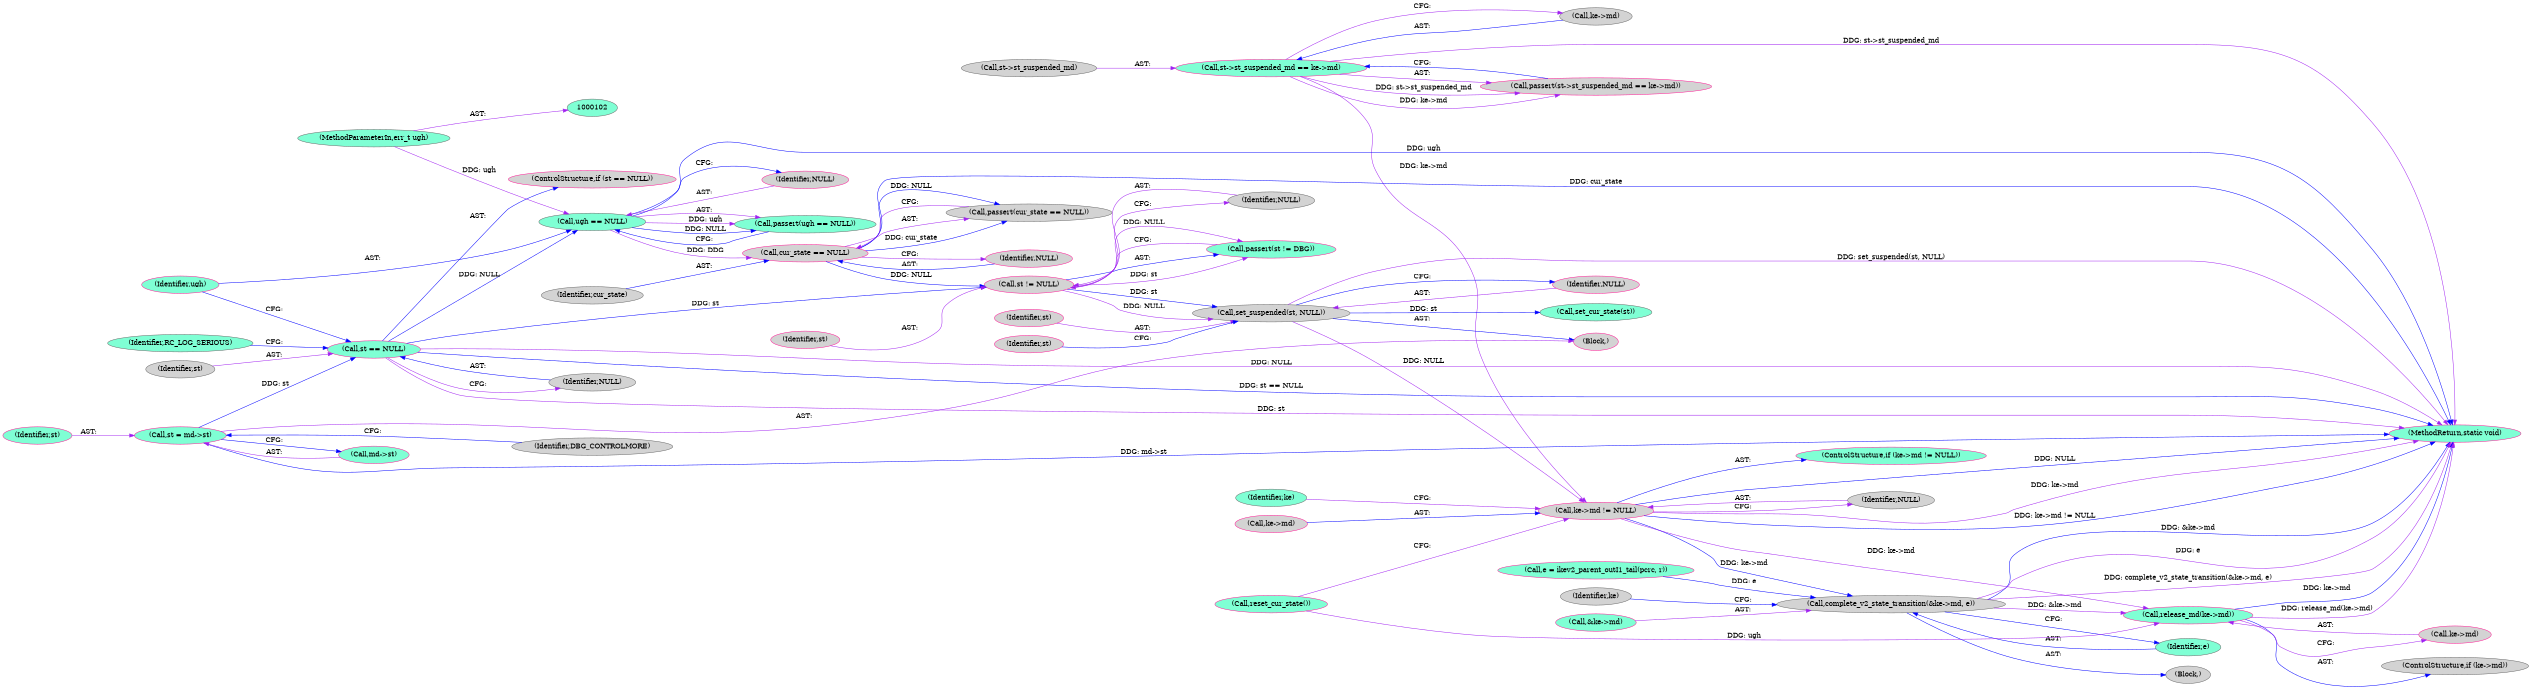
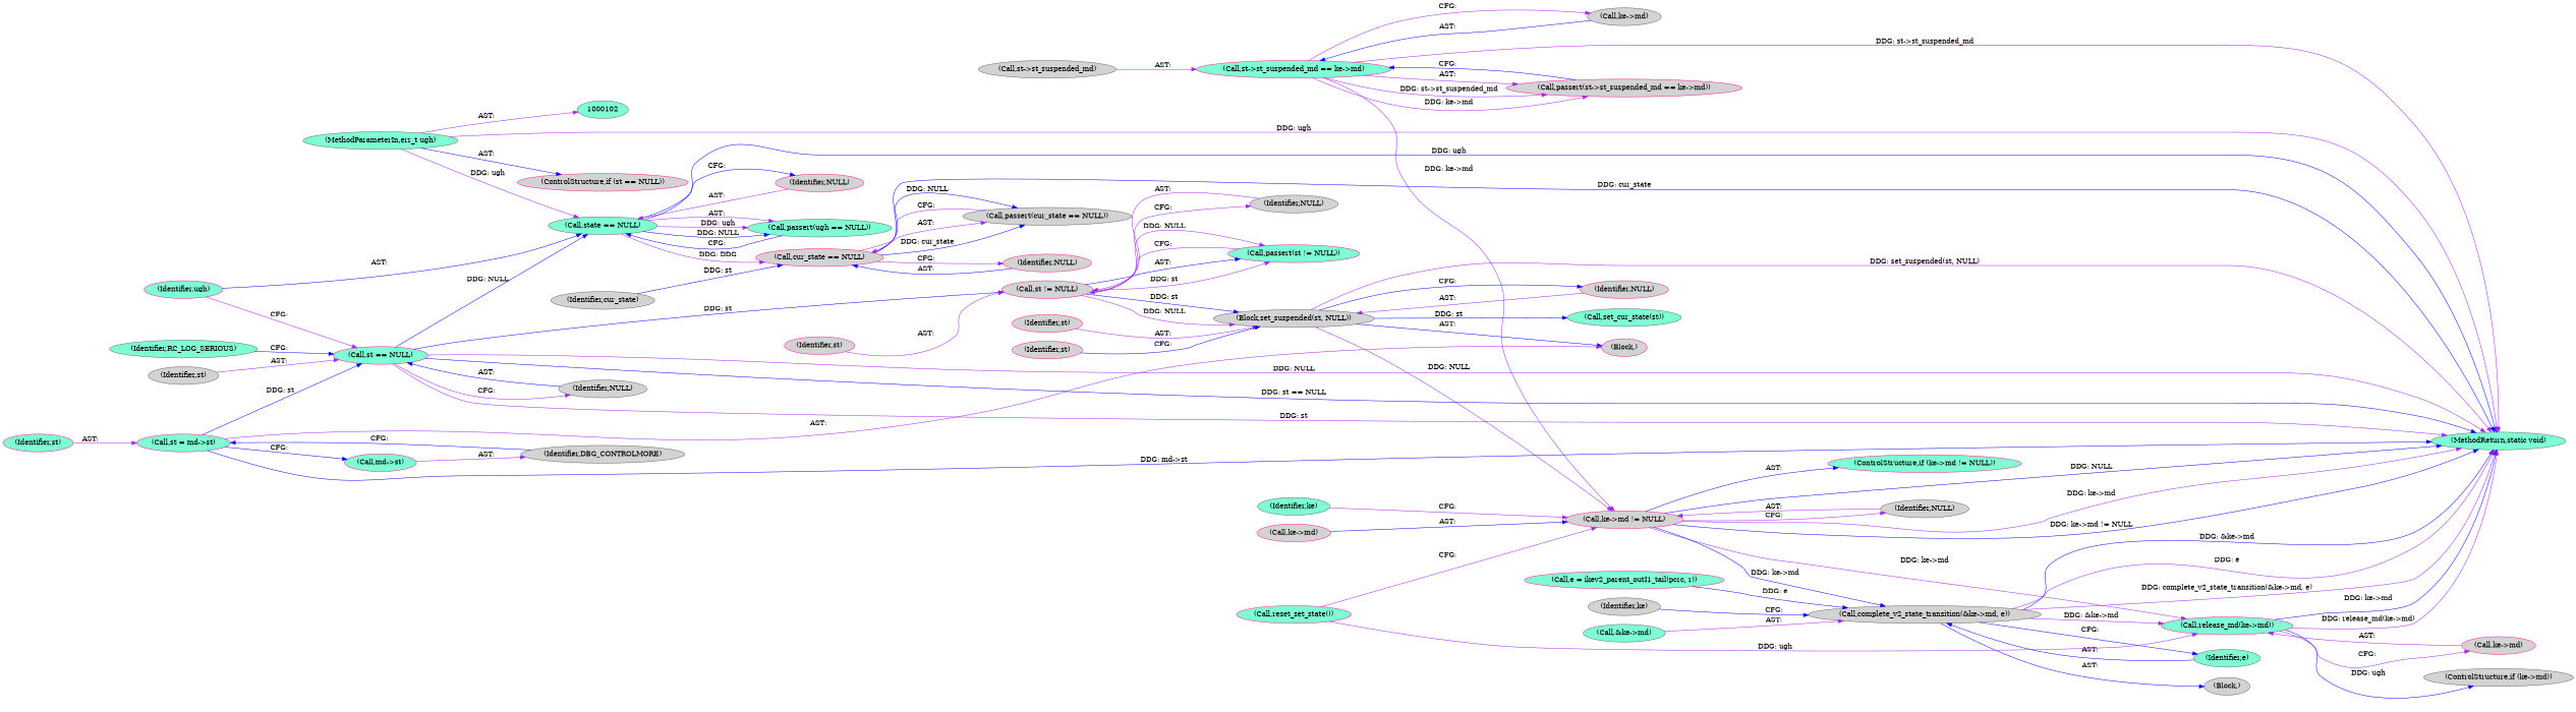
  digraph {
    rankdir=LR
    node [color=deeppink fillcolor=lightgrey style=filled]
    edge [color=purple]
    n1 [label="(Call,ke->md != NULL)"]
    n2 [color=gray40 label="(Call,complete_v2_state_transition(&ke->md, e))"]
    n3 [fillcolor=aquamarine label="(Call,release_md(ke->md))"]
    n4 [color=gray40 label="(Identifier,NULL)"]
-   n5 [fillcolor=aquamarine label="(MethodReturn,static void)"]
+   n5 [color=gray40 fillcolor=aquamarine label="(MethodReturn,static void)"]
    n6 [fillcolor=aquamarine label="(ControlStructure,if (ke->md != NULL))"]
    n7 [color=gray40 fillcolor=aquamarine label="(Identifier,e)"]
    n8 [color=gray40 label="(Block,)"]
    n9 [color=gray40 label="(ControlStructure,if (ke->md))"]
    n10 [label="(Call,ke->md)"]
    n11 [fillcolor=aquamarine label="(Call,st->st_suspended_md == ke->md)"]
    n12 [label="(Call,passert(st->st_suspended_md == ke->md))"]
    n13 [color=gray40 label="(Call,ke->md)"]
-   n14 [color=gray40 label="(Call,set_suspended(st, NULL))"]
+   n14 [color=gray40 label="(Block,set_suspended(st, NULL))"]
    n15 [label="(Identifier,NULL)"]
    n16 [label="(Block,)"]
    n17 [color=gray40 fillcolor=aquamarine label="(Call,set_cur_state(st))"]
    n18 [label="(Call,st != NULL)"]
-   n19 [fillcolor=aquamarine label="(Call,passert(st != DBG))"]
+   n19 [fillcolor=aquamarine label="(Call,passert(st != NULL))"]
    n20 [color=gray40 label="(Identifier,NULL)"]
    n21 [fillcolor=aquamarine label="(Call,st == NULL)"]
-   n22 [color=gray40 fillcolor=aquamarine label="(Call,ugh == NULL)"]
+   n22 [color=gray40 fillcolor=aquamarine label="(Call,state == NULL)"]
    n23 [color=gray40 label="(Identifier,NULL)"]
    n24 [label="(ControlStructure,if (st == NULL))"]
    n25 [label="(Call,cur_state == NULL)"]
    n26 [label="(Identifier,NULL)"]
    n27 [color=gray40 fillcolor=aquamarine label="(Call,passert(ugh == NULL))"]
    n28 [fillcolor=aquamarine label="(Call,st = md->st)"]
    n29 [fillcolor=aquamarine label="(Call,md->st)"]
    n30 [color=gray40 label="(Call,passert(cur_state == NULL))"]
    n31 [label="(Identifier,NULL)"]
    n32 [color=gray40 fillcolor=aquamarine label="(MethodParameterIn,err_t ugh)"]
    1000102 [color=gray40 fillcolor=aquamarine]
    n34 [color=gray40 label="(Identifier,st)"]
    n35 [label="(Identifier,st)"]
-   n36 [fillcolor=aquamarine label="(Call,reset_cur_state())"]
+   n36 [fillcolor=aquamarine label="(Call,reset_set_state())"]
    n37 [fillcolor=aquamarine label="(Identifier,st)"]
    n38 [color=gray40 label="(Identifier,cur_state)"]
    n39 [label="(Identifier,st)"]
-   n40 [fillcolor=aquamarine label="(Call,&ke->md)"]
+   n40 [color=gray40 fillcolor=aquamarine label="(Call,&ke->md)"]
    n41 [color=gray40 fillcolor=aquamarine label="(Identifier,RC_LOG_SERIOUS)"]
    n42 [color=gray40 label="(Identifier,DBG_CONTROLMORE)"]
    n43 [fillcolor=aquamarine label="(Call,e = ikev2_parent_outI1_tail(pcrc, r))"]
    n44 [label="(Identifier,st)"]
    n45 [color=gray40 fillcolor=aquamarine label="(Identifier,ke)"]
    n46 [fillcolor=aquamarine label="(Identifier,ugh)"]
    n47 [color=gray40 label="(Call,st->st_suspended_md)"]
    n48 [color=gray40 label="(Identifier,ke)"]
    n49 [label="(Call,ke->md)"]
    n1 -> n2 [color=blue label="DDG: ke->md"]
    n1 -> n3 [label="DDG: ke->md"]
    n1 -> n4 [label="CFG: "]
    n1 -> n5 [color=blue label="DDG: NULL"]
    n1 -> n5 [label="DDG: ke->md"]
    n1 -> n5 [color=blue label="DDG: ke->md != NULL"]
    n1 -> n6 [color=blue label="AST: "]
    n2 -> n3 [label="DDG: &ke->md"]
    n2 -> n5 [color=blue label="DDG: &ke->md"]
    n2 -> n5 [label="DDG: e"]
    n2 -> n5 [label="DDG: complete_v2_state_transition(&ke->md, e)"]
    n2 -> n7 [color=blue label="CFG: "]
    n2 -> n8 [color=blue label="AST: "]
    n3 -> n5 [color=blue label="DDG: ke->md"]
    n3 -> n5 [label="DDG: release_md(ke->md)"]
-   n3 -> n9 [color=blue label="AST: "]
+   n3 -> n9 [color=blue label="DDG: ugh"]
    n3 -> n10 [label="CFG: "]
    n4 -> n1 [label="AST: "]
    n7 -> n2 [color=blue label="AST: "]
    n10 -> n3 [label="AST: "]
    n11 -> n1 [label="DDG: ke->md"]
    n11 -> n5 [label="DDG: st->st_suspended_md"]
    n11 -> n12 [label="AST: "]
    n11 -> n12 [label="DDG: st->st_suspended_md"]
    n11 -> n12 [label="DDG: ke->md"]
    n11 -> n13 [label="CFG: "]
    n12 -> n11 [color=blue label="CFG: "]
    n13 -> n11 [color=blue label="AST: "]
    n14 -> n1 [label="DDG: NULL"]
    n14 -> n5 [label="DDG: set_suspended(st, NULL)"]
    n14 -> n15 [color=blue label="CFG: "]
    n14 -> n16 [color=blue label="AST: "]
    n14 -> n17 [color=blue label="DDG: st"]
    n15 -> n14 [label="AST: "]
    n18 -> n14 [color=blue label="DDG: st"]
    n18 -> n14 [label="DDG: NULL"]
    n18 -> n19 [color=blue label="AST: "]
    n18 -> n19 [label="DDG: st"]
    n18 -> n19 [label="DDG: NULL"]
    n18 -> n20 [label="CFG: "]
    n19 -> n18 [label="CFG: "]
    n20 -> n18 [label="AST: "]
    n21 -> n5 [label="DDG: NULL"]
    n21 -> n5 [color=blue label="DDG: st == NULL"]
    n21 -> n5 [label="DDG: st"]
    n21 -> n18 [color=blue label="DDG: st"]
    n21 -> n22 [color=blue label="DDG: NULL"]
    n21 -> n23 [label="CFG: "]
-   n21 -> n24 [color=blue label="AST: "]
+   n32 -> n24 [color=blue label="AST: "]
    n22 -> n5 [color=blue label="DDG: ugh"]
    n22 -> n25 [label="DDG: DDG"]
    n22 -> n26 [color=blue label="CFG: "]
    n22 -> n27 [label="AST: "]
    n22 -> n27 [label="DDG: ugh"]
    n22 -> n27 [color=blue label="DDG: NULL"]
    n23 -> n21 [color=blue label="AST: "]
    n25 -> n5 [color=blue label="DDG: cur_state"]
-   n25 -> n18 [color=blue label="DDG: NULL"]
    n25 -> n30 [label="AST: "]
    n25 -> n30 [color=blue label="DDG: cur_state"]
    n25 -> n30 [color=blue label="DDG: NULL"]
    n25 -> n31 [label="CFG: "]
    n26 -> n22 [label="AST: "]
    n27 -> n22 [color=blue label="CFG: "]
    n28 -> n5 [color=blue label="DDG: md->st"]
    n28 -> n16 [label="AST: "]
    n28 -> n21 [color=blue label="DDG: st"]
    n28 -> n29 [color=blue label="CFG: "]
-   n29 -> n28 [label="AST: "]
+   n29 -> n42 [label="AST: "]
    n30 -> n25 [label="CFG: "]
    n31 -> n25 [color=blue label="AST: "]
+   n32 -> n5 [label="DDG: ugh"]
    n32 -> n22 [label="DDG: ugh"]
    n32 -> 1000102 [label="AST: "]
    n34 -> n21 [label="AST: "]
    n35 -> n14 [label="AST: "]
    n36 -> n1 [label="CFG: "]
    n36 -> n3 [label="DDG: ugh"]
    n37 -> n28 [label="AST: "]
-   n38 -> n25 [color=blue label="AST: "]
+   n38 -> n25 [color=blue label="DDG: st"]
    n39 -> n14 [color=blue label="CFG: "]
    n40 -> n2 [label="AST: "]
    n41 -> n21 [color=blue label="CFG: "]
    n42 -> n28 [color=blue label="CFG: "]
    n43 -> n2 [color=blue label="DDG: e"]
    n44 -> n18 [label="AST: "]
    n45 -> n1 [label="CFG: "]
-   n46 -> n21 [color=blue label="CFG: "]
+   n46 -> n21 [label="CFG: "]
    n46 -> n22 [color=blue label="AST: "]
    n47 -> n11 [label="AST: "]
    n48 -> n2 [color=blue label="CFG: "]
    n49 -> n1 [color=blue label="AST: "]
  }
